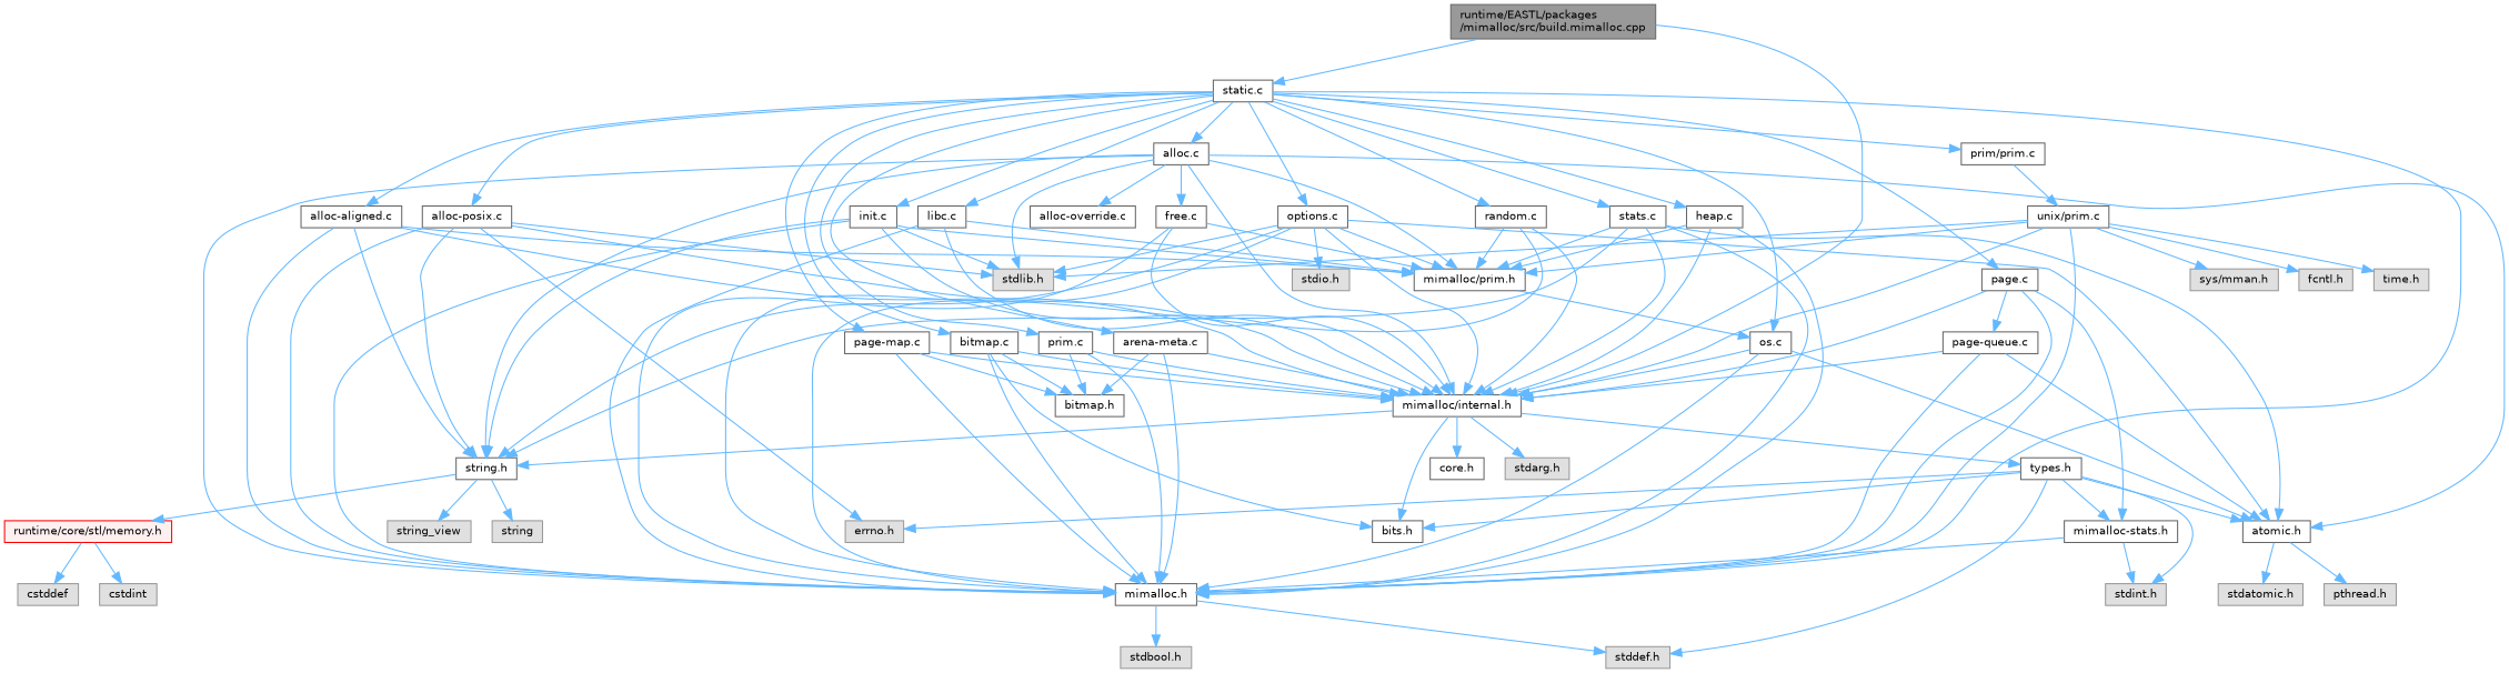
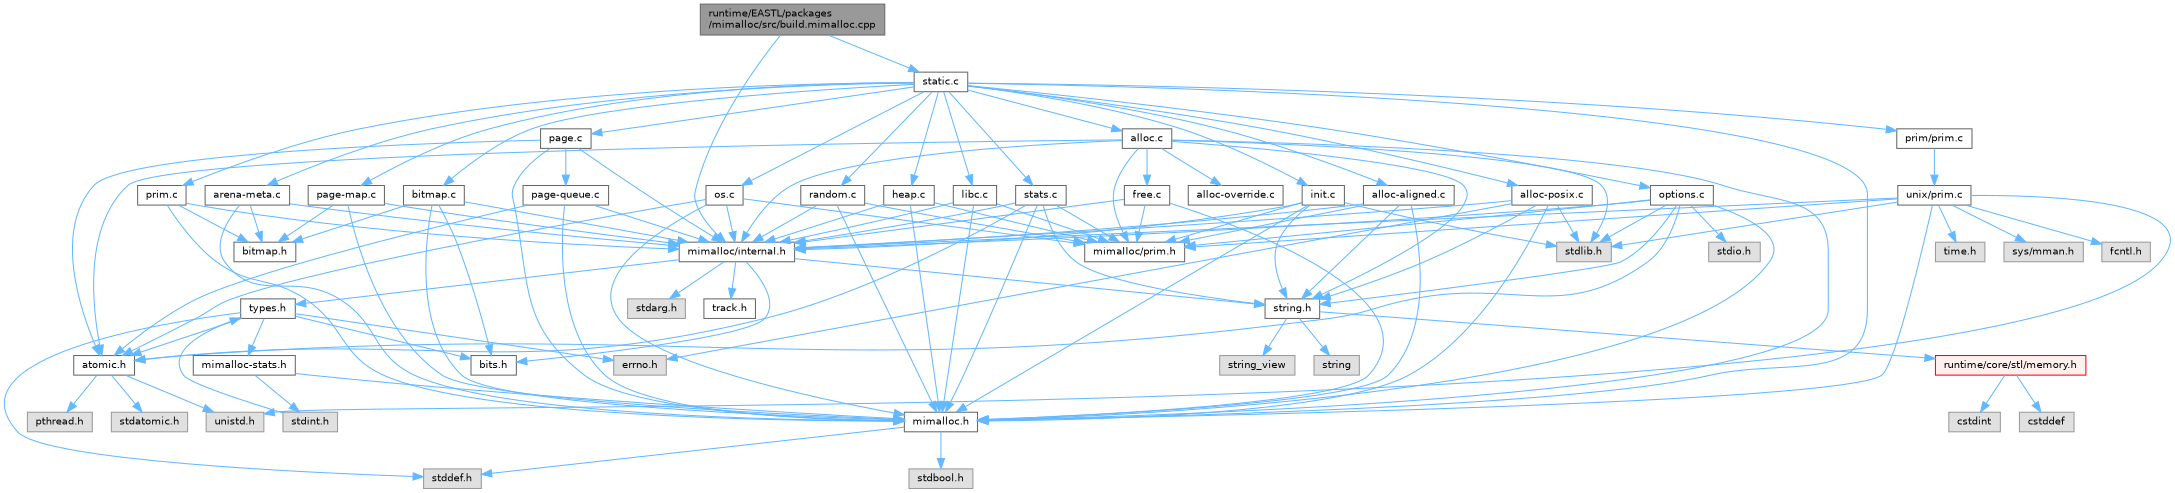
  digraph {
    node [color=grey40 fillcolor=white fontname=Helvetica fontsize=10 shape=box style=filled]
    edge [color=steelblue1 fontname=Helvetica fontsize=10 labelfontname=Helvetica labelfontsize=10 style=solid]
    n1 [color=gray40 fillcolor=grey60 fontcolor=black height=0.2 label="runtime/EASTL/packages\l/mimalloc/src/build.mimalloc.cpp" width=0.4]
    n2 [height=0.2 label="static.c" width=0.4]
    n3 [height=0.2 label="mimalloc/internal.h" width=0.4]
    n4 [height=0.2 label="mimalloc.h" width=0.4]
    n5 [height=0.2 label="alloc.c" width=0.4]
    n6 [height=0.2 label="alloc-aligned.c" width=0.4]
    n7 [height=0.2 label="alloc-posix.c" width=0.4]
    n8 [height=0.2 label="prim.c" width=0.4]
    n9 [height=0.2 label="arena-meta.c" width=0.4]
    n10 [height=0.2 label="bitmap.c" width=0.4]
    n11 [height=0.2 label="heap.c" width=0.4]
    n12 [height=0.2 label="init.c" width=0.4]
    n13 [height=0.2 label="libc.c" width=0.4]
    n14 [height=0.2 label="options.c" width=0.4]
    n15 [height=0.2 label="os.c" width=0.4]
    n16 [height=0.2 label="page.c" width=0.4]
    n17 [height=0.2 label="page-map.c" width=0.4]
    n18 [height=0.2 label="random.c" width=0.4]
    n19 [height=0.2 label="stats.c" width=0.4]
    n20 [height=0.2 label="prim/prim.c" width=0.4]
    n21 [color=grey60 fillcolor="#E0E0E0" height=0.2 label="stddef.h" width=0.4]
    n22 [color=grey60 fillcolor="#E0E0E0" height=0.2 label="stdbool.h" width=0.4]
    n23 [height=0.2 label="types.h" width=0.4]
    n24 [height=0.2 label="bits.h" width=0.4]
-   n25 [height=0.2 label="core.h" width=0.4]
+   n25 [height=0.2 label="track.h" width=0.4]
    n26 [color=grey60 fillcolor="#E0E0E0" height=0.2 label="stdarg.h" width=0.4]
    n27 [height=0.2 label="string.h" width=0.4]
    n28 [height=0.2 label="atomic.h" width=0.4]
    n29 [height=0.2 label="mimalloc/prim.h" width=0.4]
    n30 [color=grey60 fillcolor="#E0E0E0" height=0.2 label="stdlib.h" width=0.4]
    n31 [height=0.2 label="alloc-override.c" width=0.4]
    n32 [height=0.2 label="free.c" width=0.4]
    n33 [color=grey60 fillcolor="#E0E0E0" height=0.2 label="errno.h" width=0.4]
    n34 [height=0.2 label="bitmap.h" width=0.4]
    n35 [color=grey60 fillcolor="#E0E0E0" height=0.2 label="stdio.h" width=0.4]
    n36 [height=0.2 label="page-queue.c" width=0.4]
    n37 [height=0.2 label="unix/prim.c" width=0.4]
    n38 [height=0.2 label="mimalloc-stats.h" width=0.4]
    n39 [color=grey60 fillcolor="#E0E0E0" height=0.2 label="stdint.h" width=0.4]
    n40 [color=grey60 fillcolor="#E0E0E0" height=0.2 label=string width=0.4]
    n41 [color=grey60 fillcolor="#E0E0E0" height=0.2 label=string_view width=0.4]
    n42 [color=red fillcolor="#FFF0F0" height=0.2 label="runtime/core/stl/memory.h" width=0.4]
    n43 [color=grey60 fillcolor="#E0E0E0" height=0.2 label="pthread.h" width=0.4]
    n44 [color=grey60 fillcolor="#E0E0E0" height=0.2 label="stdatomic.h" width=0.4]
+   n45 [color=grey60 fillcolor="#E0E0E0" height=0.2 label="unistd.h" width=0.4]
    n46 [color=grey60 fillcolor="#E0E0E0" height=0.2 label=cstddef width=0.4]
    n47 [color=grey60 fillcolor="#E0E0E0" height=0.2 label=cstdint width=0.4]
    n48 [color=grey60 fillcolor="#E0E0E0" height=0.2 label="sys/mman.h" width=0.4]
    n49 [color=grey60 fillcolor="#E0E0E0" height=0.2 label="fcntl.h" width=0.4]
    n50 [color=grey60 fillcolor="#E0E0E0" height=0.2 label="time.h" width=0.4]
    n1 -> n2
    n1 -> n3
    n2 -> n4
    n2 -> n5
    n2 -> n6
    n2 -> n7
    n2 -> n8
    n2 -> n9
    n2 -> n10
    n2 -> n11
    n2 -> n12
    n2 -> n13
    n2 -> n14
    n2 -> n15
    n2 -> n16
    n2 -> n17
    n2 -> n18
    n2 -> n19
    n2 -> n20
    n3 -> n23
    n3 -> n24
    n3 -> n25
    n3 -> n26
    n3 -> n27
    n4 -> n21
    n4 -> n22
    n5 -> n3
    n5 -> n4
    n5 -> n27
    n5 -> n28
    n5 -> n29
    n5 -> n30
    n5 -> n31
    n5 -> n32
    n6 -> n3
    n6 -> n4
    n6 -> n27
    n6 -> n29
    n7 -> n3
    n7 -> n4
    n7 -> n27
    n7 -> n30
    n7 -> n33
    n8 -> n3
    n8 -> n4
    n8 -> n34
    n9 -> n3
    n9 -> n4
    n9 -> n34
    n10 -> n3
    n10 -> n4
    n10 -> n24
    n10 -> n34
    n11 -> n3
    n11 -> n4
    n11 -> n29
    n12 -> n3
    n12 -> n4
    n12 -> n27
    n12 -> n29
    n12 -> n30
    n13 -> n3
    n13 -> n4
    n13 -> n29
    n14 -> n3
    n14 -> n4
    n14 -> n27
    n14 -> n28
    n14 -> n29
    n14 -> n30
    n14 -> n35
    n15 -> n3
    n15 -> n4
    n15 -> n28
-   n29 -> n15
+   n15 -> n29
    n16 -> n3
    n16 -> n4
-   n16 -> n38
+   n16 -> n28
    n16 -> n36
    n17 -> n3
    n17 -> n4
    n17 -> n34
    n18 -> n3
    n18 -> n4
    n18 -> n29
    n19 -> n3
    n19 -> n4
    n19 -> n27
    n19 -> n28
    n19 -> n29
    n20 -> n37
    n23 -> n21
    n23 -> n24
    n23 -> n28
    n23 -> n33
    n23 -> n38
-   n23 -> n39
+   n39 -> n23
    n27 -> n40
    n27 -> n41
    n27 -> n42
    n28 -> n43
    n28 -> n44
+   n28 -> n45
    n32 -> n3
    n32 -> n4
    n32 -> n29
    n36 -> n3
    n36 -> n4
    n36 -> n28
    n37 -> n3
    n37 -> n4
    n37 -> n29
    n37 -> n30
+   n37 -> n45
    n37 -> n48
    n37 -> n49
    n37 -> n50
    n38 -> n4
    n38 -> n39
    n42 -> n46
    n42 -> n47
  }
